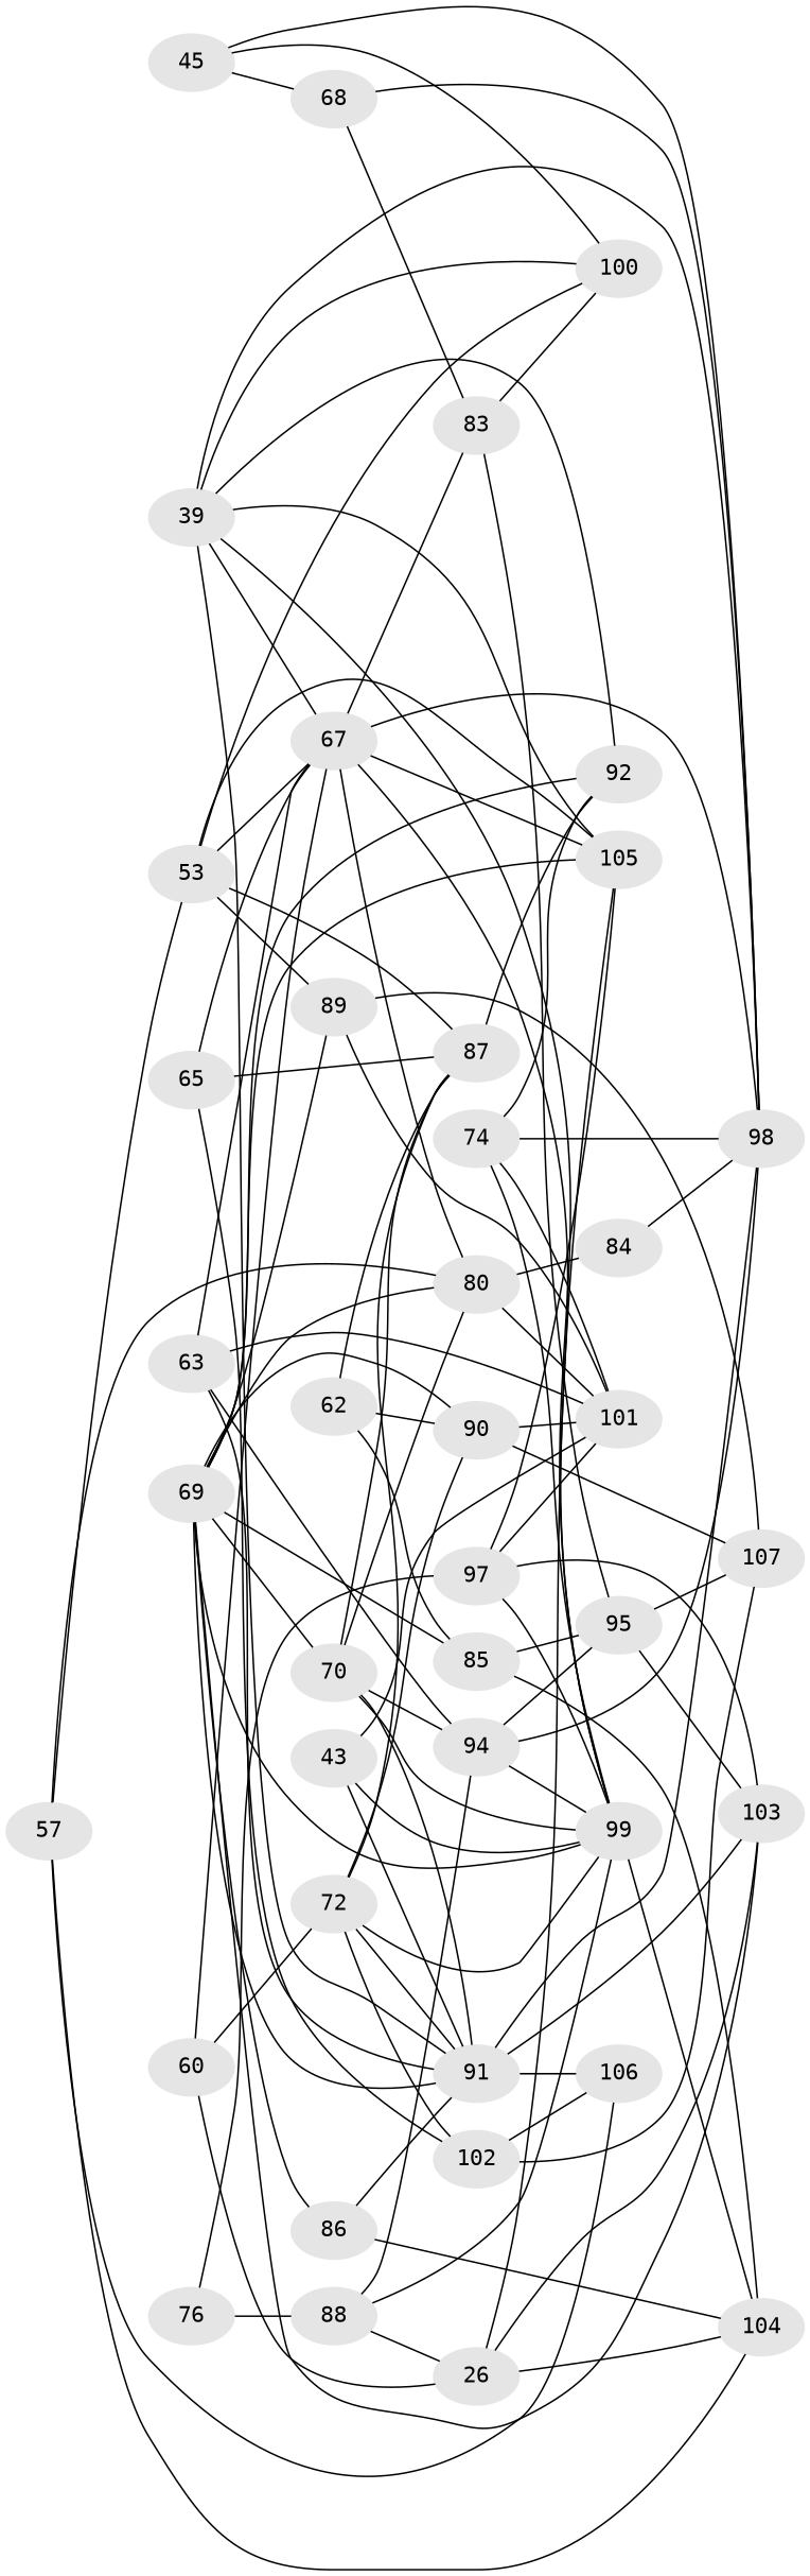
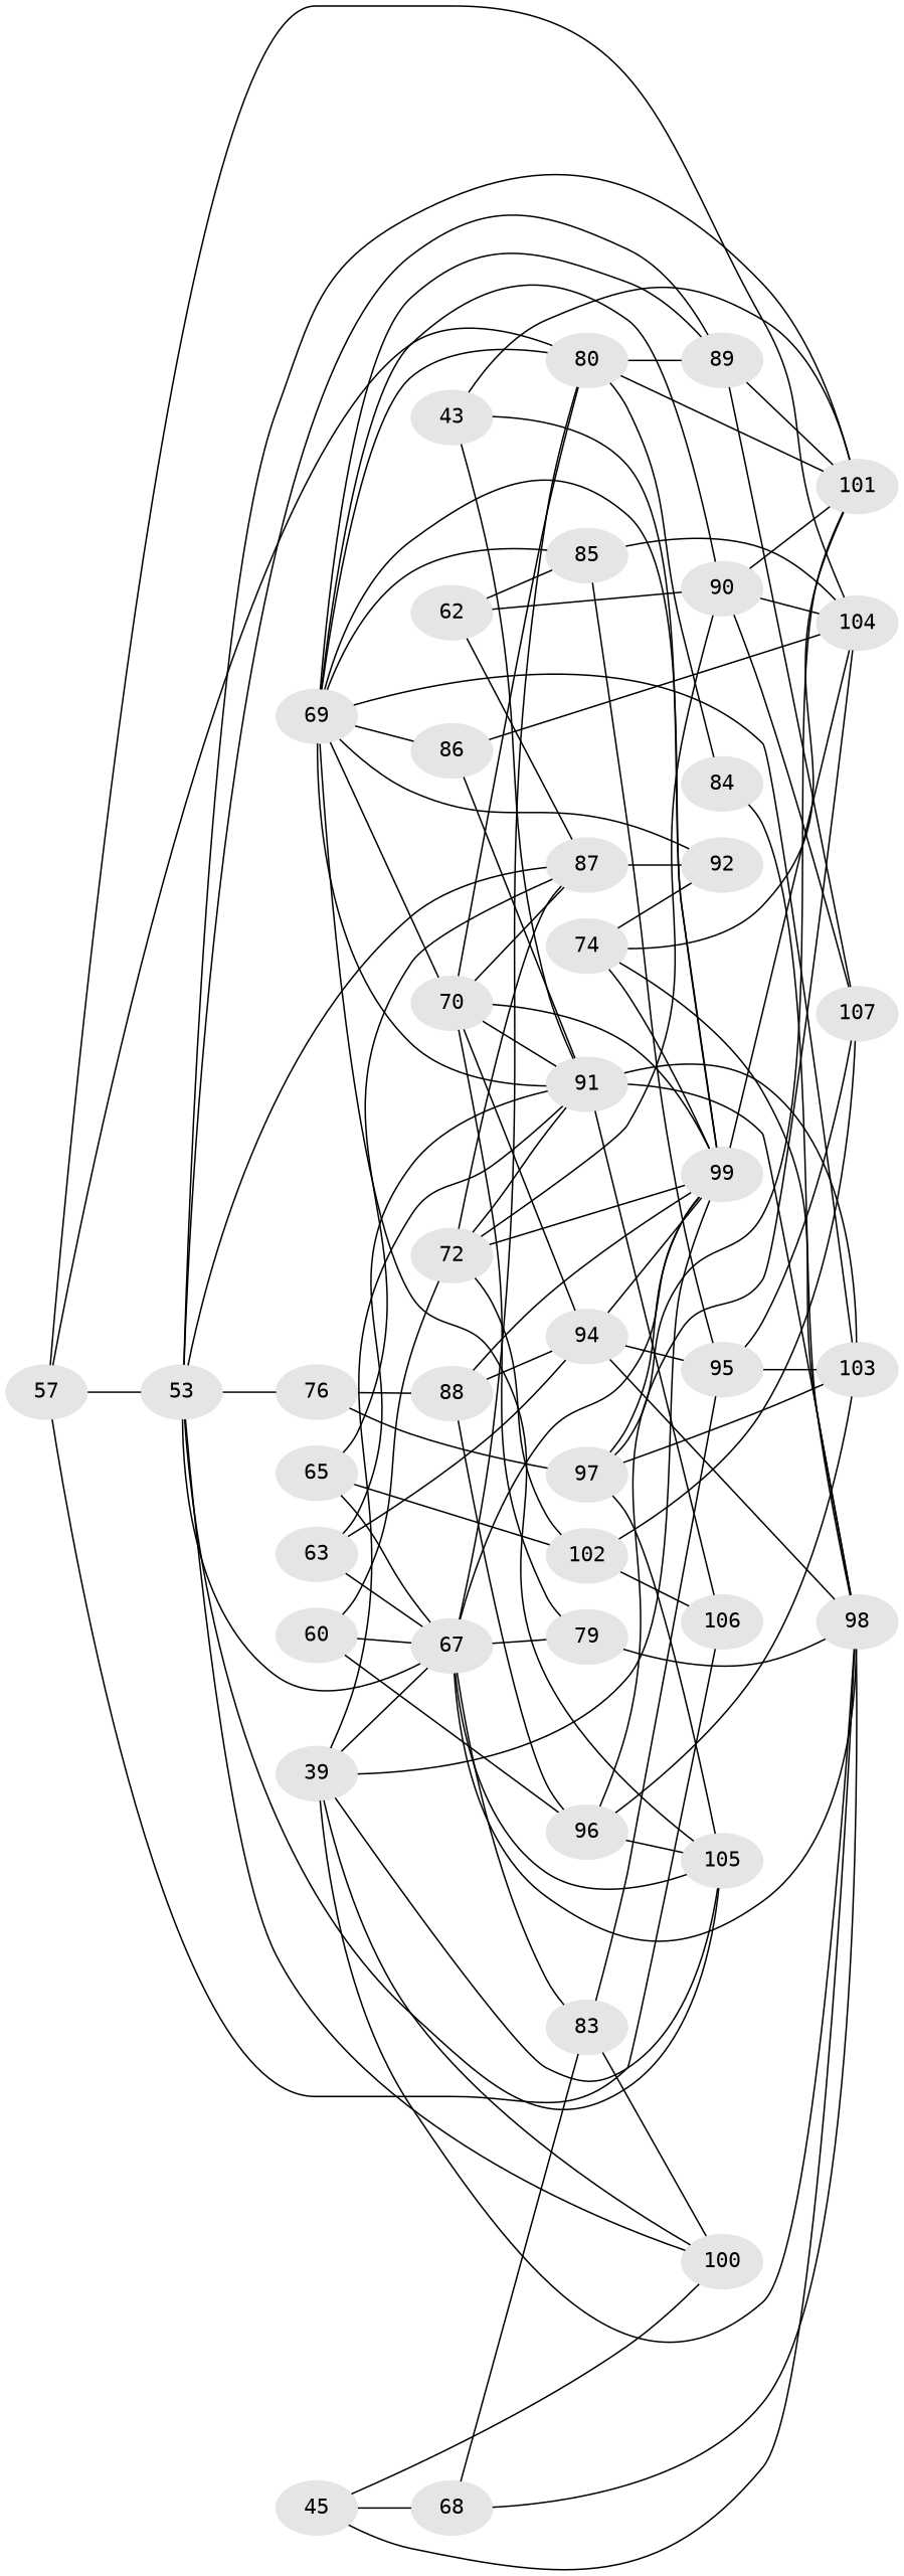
  graph {
    fontname="DejaVu Sans Mono"
    rankdir=LR
    node [color=gray90 fontname="DejaVu Sans Mono" style=filled]
    edge [fontname="DejaVu Sans Mono"]
    39 [super="+26+36"]
    67 [super="+22+32+64+52"]
    91 [super="+78"]
    92 [super="+4"]
    98 [super="+82+61"]
    99 [super="+2+16+46+59"]
    100
    105 [super="+93"]
    80 [super="+38+24"]
+   79
    83
    106
    103 [super="+75"]
    104 [super="+51"]
    43
    101 [super="+18+73"]
    68 [super="+8"]
    45
    n19 [label=57 super="+21"]
    53 [super="+48"]
    76
    87 [super="+81+71"]
    89 [super="+37"]
    84
    88 [super="+40"]
    97 [super="+28"]
    107
    n28 [label=65]
    102
    60
    72 [super="+57"]
-   96 [super="+17" label=26]
+   96 [super="+17"]
    90 [super="+5+77"]
    85 [super="+7"]
    95 [super="+47"]
    62
    63
    94 [super="+49"]
    69 [super="+35+54"]
    70 [super="+58+65"]
    86
    74 [super="+34"]
    39 -- 67
    39 -- 91 [weight=2]
-   39 -- 92 [weight=2]
    39 -- 98
    39 -- 99 [weight=2]
    39 -- 100
    39 -- 105
    67 -- 98
    67 -- 99 [weight=2]
    67 -- 105 [weight=2]
    67 -- 80 [weight=4]
+   67 -- 79
    67 -- 83
    91 -- 98 [weight=3]
    91 -- 106
    91 -- 103
    99 -- 104
    80 -- 101 [weight=2]
+   80 -- 89
    80 -- 84 [weight=2]
+   79 -- 98
    83 -- 100
    83 -- 95
    43 -- 91
    43 -- 99
    43 -- 101 [weight=2]
    68 -- 98 [weight=3]
    68 -- 83
    45 -- 98
    45 -- 100
    45 -- 68 [weight=2]
    n19 -- 80
    n19 -- 106 [weight=2]
    n19 -- 104
    n19 -- 53 [weight=2]
    53 -- 67
    53 -- 100
    53 -- 105
+   53 -- 76
    53 -- 87
    53 -- 89
    76 -- 88 [weight=2]
    76 -- 97
    87 -- 92 [weight=2]
    89 -- 101
    89 -- 107
    84 -- 98 [weight=2]
    88 -- 99
    88 -- 96
    88 -- 94 [weight=2]
    97 -- 99
    97 -- 105
    97 -- 103
    97 -- 101 [weight=2]
    n28 -- 67
    n28 -- 87 [weight=2]
    n28 -- 102
    102 -- 106
    102 -- 107
    60 -- 67
    60 -- 72
    60 -- 96 [weight=2]
    72 -- 91
    72 -- 99
    72 -- 87
    72 -- 102
    72 -- 90
    96 -- 105
    96 -- 103
    96 -- 104
+   90 -- 104
    90 -- 101 [weight=3]
    90 -- 107
    85 -- 104
    85 -- 95
    95 -- 103 [weight=2]
    95 -- 107
    62 -- 87
    62 -- 90
    62 -- 85 [weight=2]
    63 -- 67
    63 -- 91
-   63 -- 101
+   53 -- 101
    63 -- 94
    94 -- 98
    94 -- 99 [weight=2]
    94 -- 95
    69 -- 91
    69 -- 92
    69 -- 99
    69 -- 105 [weight=2]
    69 -- 80
    69 -- 103
    69 -- 89 [weight=2]
    69 -- 90
    69 -- 85
    69 -- 70
    69 -- 86 [weight=2]
    70 -- 91 [weight=2]
    70 -- 99
    70 -- 80
+   70 -- 79 [weight=2]
    70 -- 87 [weight=2]
    70 -- 94
    86 -- 91
    86 -- 104
    74 -- 92
    74 -- 98
    74 -- 99 [weight=3]
    74 -- 101
  }
